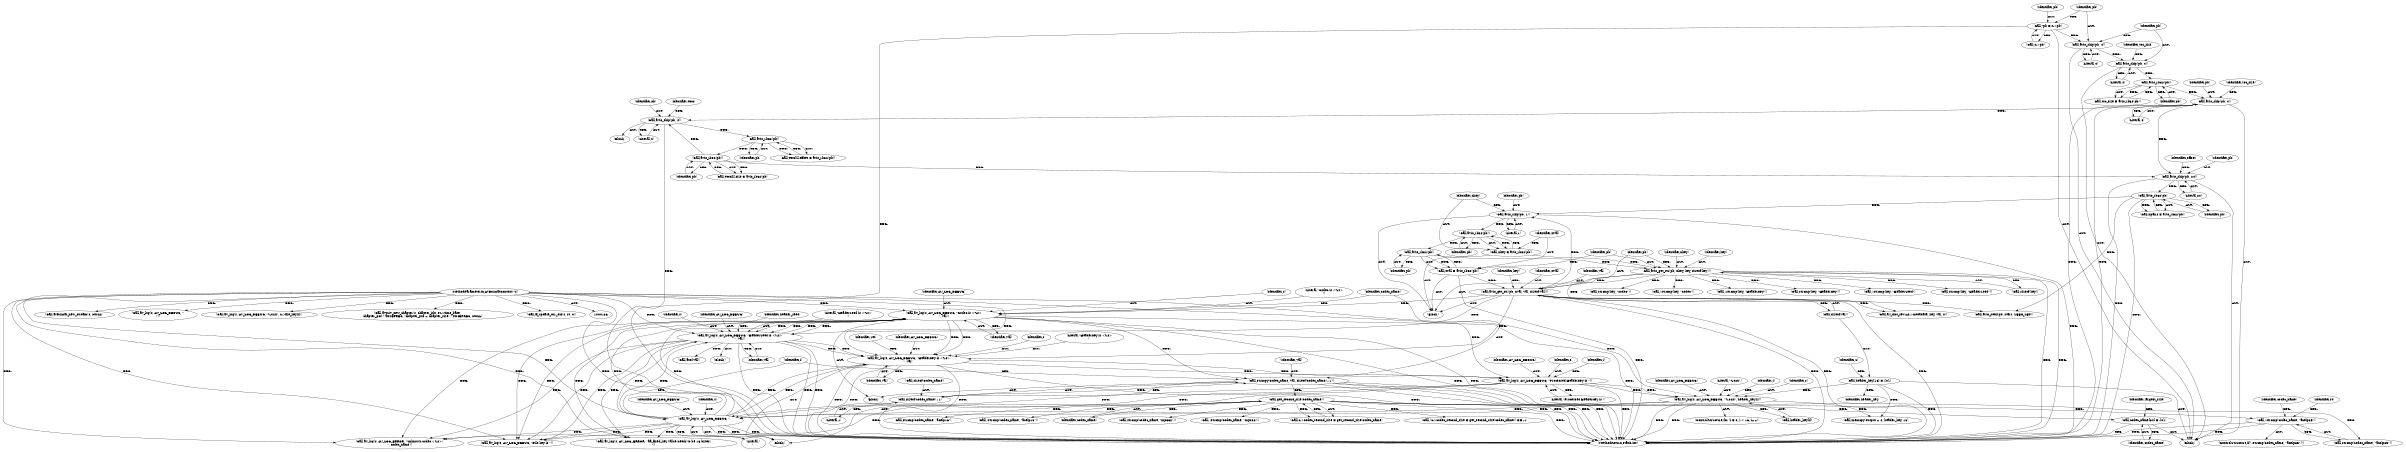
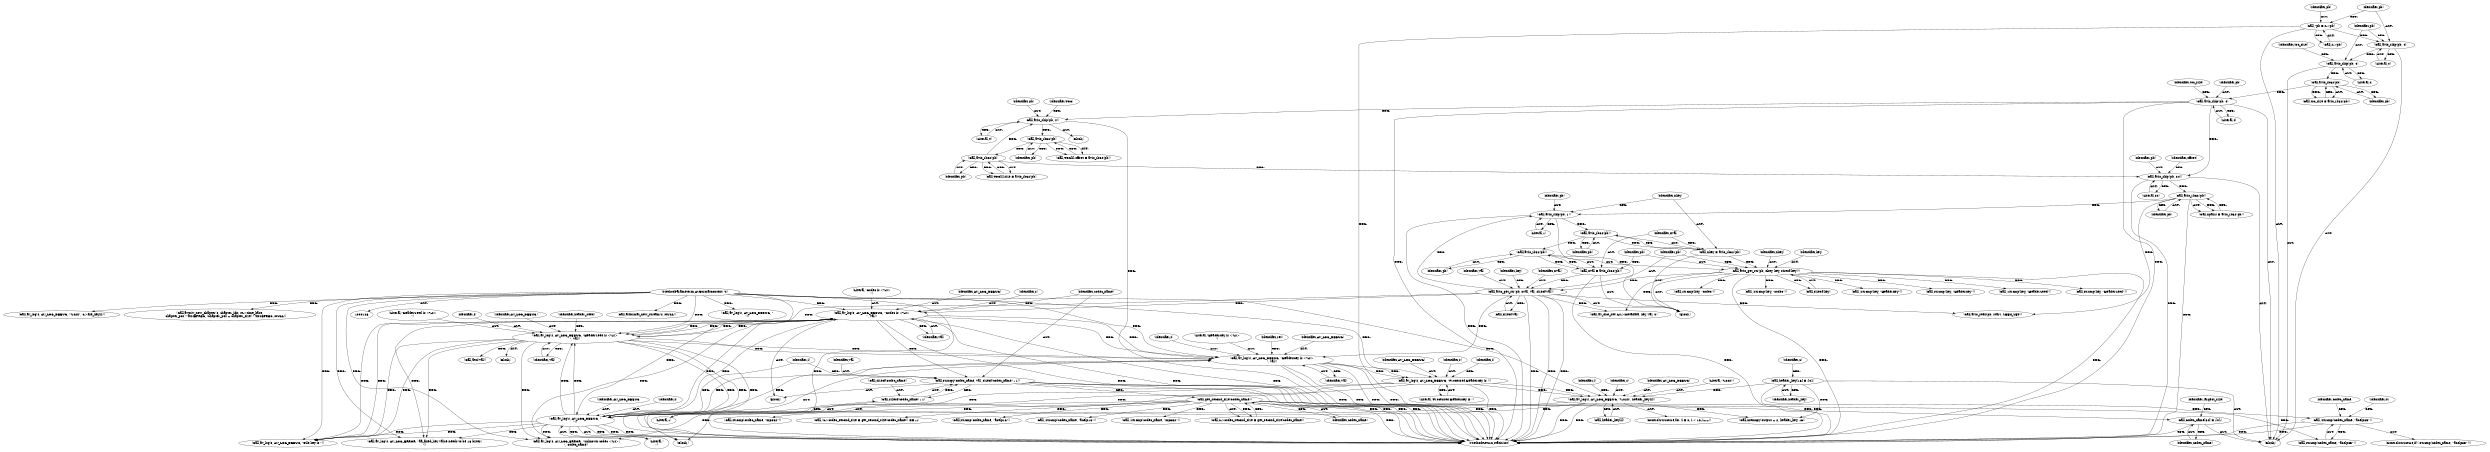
  digraph {
    n1 [label="(Call,!strcmp(codec_name, \"acelp85\"))"]
    n2 [label="(ControlStructure,if (!strcmp(codec_name, \"acelp85\")))"]
    n3 [label="(Call,strcmp(codec_name, \"acelp85\"))"]
    n4 [label="(MethodReturn,static int)"]
    n5 [label="(Call,get_second_size(codec_name))"]
    n6 [label="(Call,strcmp(codec_name, \"acelp16\"))"]
    n7 [label="(Call,av_log(s, AV_LOG_ERROR, \"unknown codec <%s>!\n\", codec_name))"]
    n8 [label="(Call,!strcmp(codec_name, \"acelp16\"))"]
    n9 [label="(Identifier,codec_name)"]
    n10 [label="(Call,strcmp(codec_name, \"mp332\"))"]
    n11 [label="(Call,!strcmp(codec_name, \"mp332\"))"]
    n12 [label="(Call,c->codec_second_size = get_second_size(codec_name))"]
    n13 [label="(Call,(c->codec_second_size = get_second_size(codec_name)) == -1)"]
    n14 [label="(Call,codec_name[64] = {0})"]
    n15 [label="(Call,strncpy(codec_name, val, sizeof(codec_name) - 1))"]
    n16 [label="(Call,sizeof(codec_name) - 1)"]
    n17 [label="(Block,)"]
    n18 [label="(Literal,1)"]
    n19 [label="(Call,av_log(s, AV_LOG_DEBUG, \"Codec is <%s>\n\", val))"]
    n20 [label="(Call,av_log(s, AV_LOG_DEBUG, \"HeaderSeed is <%s>\n\", val))"]
    n21 [label="(Call,av_log(s, AV_LOG_DEBUG, \"HeaderKey is <%s>\n\", val))"]
    n22 [label="(Call,av_log(s, AV_LOG_DEBUG, \"File key is \"))"]
    n23 [label="(Call,av_log(s, AV_LOG_ERROR, \"aa_fixed_key value needs to be 16 bytes!\n\"))"]
    n24 [label="(Identifier,val)"]
    n25 [label="(Call,atoi(val))"]
    n26 [label="(Block,)"]
    n27 [label="(Identifier,val)"]
    n28 [label="(Block,)"]
    n29 [label="(Call,av_log(s, AV_LOG_DEBUG, \"Processed HeaderKey is \"))"]
    n30 [label="(Identifier,val)"]
    n31 [label="(Call,av_log(s, AV_LOG_DEBUG, \"\n\"))"]
    n32 [label="(Literal,\"\n\")"]
    n33 [label="(Call,av_log(s, AV_LOG_DEBUG, \"%02x\", header_key[i]))"]
    n34 [label="(Literal,\"Processed HeaderKey is \")"]
    n35 [label="(ControlStructure,for (i = 0; i < 16; i++))"]
    n36 [label="(Call,memcpy(output + 2, header_key, 16))"]
    n37 [label="(Call,header_key[i])"]
    n38 [label="(MethodParameterIn,AVFormatContext *s)"]
    n39 [label="(Call,avformat_new_stream(s, NULL))"]
    n40 [label="(Call,av_log(s, AV_LOG_DEBUG, \"\n\"))"]
    n41 [label="(Call,av_log(s, AV_LOG_DEBUG, \"%02x\", c->file_key[i]))"]
    n42 [label="(Call,avpriv_new_chapter(s, chapter_idx, st->time_base,\n            chapter_pos * TIMEPREC, (chapter_pos + chapter_size) * TIMEPREC, NULL))"]
-   n43 [label="(Call,ff_update_cur_dts(s, st, 0))"]
    1000126
    n45 [label="(Call,avio_get_str(pb, nval, val, sizeof(val)))"]
    n46 [label="(Call,avio_skip(pb, 1))"]
    n47 [label="(Call,sizeof(val))"]
    n48 [label="(Call,avio_seek(pb, start, SEEK_SET))"]
    n49 [label="(Block,)"]
    n50 [label="(Call,av_dict_set(&s->metadata, key, val, 0))"]
    n51 [label="(Call,avio_rb32(pb))"]
    n52 [label="(Literal,1)"]
    n53 [label="(Call,avio_get_str(pb, nkey, key, sizeof(key)))"]
    n54 [label="(Call,strcmp(key, \"HeaderKey\"))"]
    n55 [label="(Call,!strcmp(key, \"HeaderSeed\"))"]
    n56 [label="(Call,strcmp(key, \"HeaderSeed\"))"]
    n57 [label="(Call,sizeof(key))"]
    n58 [label="(Call,strcmp(key, \"codec\"))"]
    n59 [label="(Call,!strcmp(key, \"codec\"))"]
    n60 [label="(Call,!strcmp(key, \"HeaderKey\"))"]
    n61 [label="(Call,avio_rb32(pb))"]
    n62 [label="(Call,nval = avio_rb32(pb))"]
    n63 [label="(Identifier,pb)"]
    n64 [label="(Call,nkey = avio_rb32(pb))"]
    n65 [label="(Identifier,pb)"]
    n66 [label="(Call,avio_rb32(pb))"]
    n67 [label="(Identifier,pb)"]
    n68 [label="(Call,npairs = avio_rb32(pb))"]
    n69 [label="(Call,avio_skip(pb, 24))"]
    n70 [label="(Literal,24)"]
    n71 [label="(Block,)"]
    n72 [label="(Call,avio_skip(pb, 4))"]
    n73 [label="(Call,avio_skip(pb, 4))"]
    n74 [label="(Literal,4)"]
    n75 [label="(Call,avio_rb32(pb))"]
    n76 [label="(Block,)"]
    n77 [label="(Literal,4)"]
    n78 [label="(Call,avio_rb32(pb))"]
    n79 [label="(Call,toc_size = avio_rb32(pb))"]
    n80 [label="(Identifier,pb)"]
    n81 [label="(Call,avio_skip(pb, 4))"]
    n82 [label="(Literal,4)"]
    n83 [label="(Call,avio_skip(pb, 4))"]
    n84 [label="(Literal,4)"]
    n85 [label="(Call,*pb = s->pb)"]
    n86 [label="(Call,s->pb)"]
    n87 [label="(Call,avio_rb32(pb))"]
    n88 [label="(Identifier,pb)"]
    n89 [label="(Call,TOC[i].size = avio_rb32(pb))"]
    n90 [label="(Call,TOC[i].offset = avio_rb32(pb))"]
    n91 [label="(Identifier,pb)"]
    n92 [label="(Call,header_key[16] = {0})"]
    n93 [label="(Identifier,header_key)"]
    n94 [label="(Identifier,codec_name)"]
    n95 [label="(Identifier,pb)"]
    n96 [label="(Identifier,nkey)"]
    n97 [label="(Call,sizeof(codec_name))"]
    n98 [label="(Identifier,offset)"]
    n99 [label="(Identifier,AV_LOG_DEBUG)"]
    n100 [label="(Identifier,codec_name)"]
    n101 [label="(Identifier,i)"]
    n102 [label="(Identifier,pb)"]
    n103 [label="(Identifier,AV_LOG_DEBUG)"]
    n104 [label="(Identifier,s)"]
    n105 [label="(Identifier,pb)"]
    n106 [label="(Identifier,val)"]
    n107 [label="(Identifier,toc_size)"]
    n108 [label="(Identifier,nkey)"]
    n109 [label="(Identifier,s)"]
    n110 [label="(Identifier,pb)"]
    n111 [label="(Identifier,pb)"]
    n112 [label="(Identifier,c)"]
    n113 [label="(Identifier,pb)"]
    n114 [label="(Identifier,toc_size)"]
    n115 [label="(Identifier,AV_LOG_DEBUG)"]
    n116 [label="(Identifier,s)"]
    n117 [label="(Identifier,largest_size)"]
    n118 [label="(Literal,\"%02x\")"]
    n119 [label="(Identifier,key)"]
    n120 [label="(Identifier,st)"]
    n121 [label="(Identifier,s)"]
    n122 [label="(Literal,\"HeaderKey is <%s>\n\")"]
    n123 [label="(Identifier,ret)"]
    n124 [label="(Identifier,AV_LOG_DEBUG)"]
    n125 [label="(Identifier,TOC)"]
    n126 [label="(Identifier,key)"]
    n127 [label="(Identifier,AV_LOG_DEBUG)"]
    n128 [label="(Identifier,s)"]
    n129 [label="(Identifier,i)"]
    n130 [label="(Identifier,pb)"]
    n131 [label="(Identifier,nval)"]
    n132 [label="(Identifier,codec_name)"]
    n133 [label="(Identifier,pb)"]
    n134 [label="(Identifier,pb)"]
    n135 [label="(Identifier,nval)"]
    n136 [label="(Identifier,s)"]
    n137 [label="(Literal,\"Codec is <%s>\n\")"]
    n138 [label="(Identifier,AV_LOG_DEBUG)"]
    n139 [label="(Identifier,val)"]
    n140 [label="(Identifier,header_seed)"]
    n141 [label="(Identifier,i)"]
    n142 [label="(Literal,\"HeaderSeed is <%s>\n\")"]
    n1 -> n2 [label="AST: "]
    n1 -> n3 [label="CFG: "]
    n1 -> n4 [label="DDG: "]
    n1 -> n4 [label="DDG: "]
    n3 -> n1 [label="AST: "]
    n5 -> n1 [label="DDG: "]
    n5 -> n3 [label="DDG: "]
    n5 -> n4 [label="DDG: "]
    n5 -> n6 [label="DDG: "]
    n5 -> n7 [label="DDG: "]
    n5 -> n8 [label="DDG: "]
    n5 -> n9 [label="CFG: "]
    n5 -> n10 [label="DDG: "]
    n5 -> n11 [label="DDG: "]
    n5 -> n12 [label="AST: "]
    n5 -> n12 [label="DDG: "]
    n5 -> n13 [label="DDG: "]
    n5 -> n14 [label="DDG: "]
    n9 -> n5 [label="AST: "]
    n12 -> n5 [label="CFG: "]
    n14 -> n4 [label="CFG: "]
    n14 -> n71 [label="AST: "]
    n14 -> n94 [label="CFG: "]
    n15 -> n4 [label="DDG: "]
    n15 -> n4 [label="DDG: "]
    n15 -> n4 [label="DDG: "]
    n15 -> n4 [label="DDG: "]
    n15 -> n5 [label="CFG: "]
    n15 -> n16 [label="CFG: "]
    n15 -> n17 [label="AST: "]
    n16 -> n15 [label="AST: "]
    n16 -> n15 [label="DDG: "]
    n16 -> n18 [label="CFG: "]
    n18 -> n16 [label="AST: "]
    n19 -> n4 [label="DDG: "]
    n19 -> n4 [label="DDG: "]
    n19 -> n4 [label="DDG: "]
    n19 -> n7 [label="DDG: "]
    n19 -> n15 [label="DDG: "]
    n19 -> n17 [label="AST: "]
    n19 -> n20 [label="DDG: "]
    n19 -> n20 [label="DDG: "]
    n19 -> n21 [label="DDG: "]
    n19 -> n21 [label="DDG: "]
    n19 -> n22 [label="DDG: "]
    n19 -> n22 [label="DDG: "]
    n19 -> n23 [label="DDG: "]
    n19 -> n24 [label="CFG: "]
    n20 -> n4 [label="DDG: "]
    n20 -> n4 [label="DDG: "]
    n20 -> n4 [label="DDG: "]
    n20 -> n7 [label="DDG: "]
    n20 -> n19 [label="DDG: "]
    n20 -> n19 [label="DDG: "]
    n20 -> n21 [label="DDG: "]
    n20 -> n21 [label="DDG: "]
    n20 -> n22 [label="DDG: "]
    n20 -> n22 [label="DDG: "]
    n20 -> n23 [label="DDG: "]
    n20 -> n25 [label="DDG: "]
    n20 -> n26 [label="AST: "]
    n20 -> n27 [label="CFG: "]
    n21 -> n4 [label="DDG: "]
    n21 -> n4 [label="DDG: "]
    n21 -> n4 [label="DDG: "]
    n21 -> n4 [label="DDG: "]
    n21 -> n28 [label="AST: "]
    n21 -> n29 [label="DDG: "]
    n21 -> n29 [label="DDG: "]
    n21 -> n30 [label="CFG: "]
    n24 -> n19 [label="AST: "]
    n27 -> n20 [label="AST: "]
    n29 -> n4 [label="DDG: "]
    n29 -> n28 [label="AST: "]
    n29 -> n31 [label="DDG: "]
    n29 -> n31 [label="DDG: "]
    n29 -> n33 [label="DDG: "]
    n29 -> n33 [label="DDG: "]
    n29 -> n34 [label="CFG: "]
    n30 -> n21 [label="AST: "]
    n31 -> n4 [label="DDG: "]
    n31 -> n4 [label="DDG: "]
    n31 -> n4 [label="DDG: "]
    n31 -> n7 [label="DDG: "]
    n31 -> n19 [label="DDG: "]
    n31 -> n19 [label="DDG: "]
    n31 -> n20 [label="DDG: "]
    n31 -> n20 [label="DDG: "]
    n31 -> n21 [label="DDG: "]
    n31 -> n21 [label="DDG: "]
    n31 -> n22 [label="DDG: "]
    n31 -> n22 [label="DDG: "]
    n31 -> n23 [label="DDG: "]
    n31 -> n28 [label="AST: "]
    n31 -> n32 [label="CFG: "]
    n32 -> n31 [label="AST: "]
    n33 -> n4 [label="DDG: "]
    n33 -> n4 [label="DDG: "]
    n33 -> n31 [label="DDG: "]
    n33 -> n31 [label="DDG: "]
    n33 -> n35 [label="AST: "]
    n33 -> n36 [label="DDG: "]
    n33 -> n37 [label="CFG: "]
    n34 -> n29 [label="AST: "]
    n37 -> n33 [label="AST: "]
    n38 -> n4 [label="DDG: "]
    n38 -> n7 [label="DDG: "]
    n38 -> n19 [label="DDG: "]
    n38 -> n20 [label="DDG: "]
    n38 -> n21 [label="DDG: "]
    n38 -> n22 [label="DDG: "]
    n38 -> n23 [label="DDG: "]
    n38 -> n29 [label="DDG: "]
    n38 -> n31 [label="DDG: "]
    n38 -> n33 [label="DDG: "]
    n38 -> n39 [label="DDG: "]
    n38 -> n40 [label="DDG: "]
    n38 -> n41 [label="DDG: "]
    n38 -> n42 [label="DDG: "]
-   n38 -> n43 [label="DDG: "]
    n38 -> 1000126 [label="AST: "]
    n45 -> n4 [label="DDG: "]
    n45 -> n4 [label="DDG: "]
    n45 -> n4 [label="DDG: "]
    n45 -> n19 [label="DDG: "]
    n45 -> n20 [label="DDG: "]
    n45 -> n21 [label="DDG: "]
    n45 -> n46 [label="DDG: "]
    n45 -> n47 [label="CFG: "]
    n45 -> n48 [label="DDG: "]
    n45 -> n49 [label="AST: "]
    n45 -> n50 [label="DDG: "]
    n46 -> n4 [label="DDG: "]
    n46 -> n49 [label="AST: "]
    n46 -> n51 [label="DDG: "]
    n46 -> n52 [label="CFG: "]
    n47 -> n45 [label="AST: "]
    n51 -> n61 [label="DDG: "]
    n51 -> n64 [label="AST: "]
    n51 -> n64 [label="DDG: "]
    n51 -> n65 [label="CFG: "]
    n52 -> n46 [label="AST: "]
    n53 -> n4 [label="DDG: "]
    n53 -> n4 [label="DDG: "]
    n53 -> n45 [label="DDG: "]
    n53 -> n49 [label="AST: "]
    n53 -> n50 [label="DDG: "]
    n53 -> n54 [label="DDG: "]
    n53 -> n55 [label="DDG: "]
    n53 -> n56 [label="DDG: "]
    n53 -> n57 [label="CFG: "]
    n53 -> n58 [label="DDG: "]
    n53 -> n59 [label="DDG: "]
    n53 -> n60 [label="DDG: "]
    n57 -> n53 [label="AST: "]
    n61 -> n53 [label="DDG: "]
    n61 -> n62 [label="AST: "]
    n61 -> n62 [label="DDG: "]
    n61 -> n63 [label="CFG: "]
    n62 -> n4 [label="DDG: "]
    n62 -> n45 [label="DDG: "]
    n62 -> n49 [label="AST: "]
    n62 -> n61 [label="CFG: "]
    n63 -> n61 [label="AST: "]
    n64 -> n49 [label="AST: "]
    n64 -> n51 [label="CFG: "]
    n64 -> n53 [label="DDG: "]
    n65 -> n51 [label="AST: "]
    n66 -> n4 [label="DDG: "]
    n66 -> n46 [label="DDG: "]
    n66 -> n48 [label="DDG: "]
    n66 -> n67 [label="CFG: "]
    n66 -> n68 [label="AST: "]
    n66 -> n68 [label="DDG: "]
    n67 -> n66 [label="AST: "]
    n68 -> n66 [label="CFG: "]
    n69 -> n4 [label="DDG: "]
    n69 -> n66 [label="DDG: "]
    n69 -> n70 [label="CFG: "]
    n69 -> n71 [label="AST: "]
    n70 -> n69 [label="AST: "]
    n72 -> n4 [label="DDG: "]
    n72 -> n4 [label="DDG: "]
    n72 -> n69 [label="DDG: "]
    n72 -> n71 [label="AST: "]
    n72 -> n73 [label="DDG: "]
    n72 -> n74 [label="CFG: "]
    n73 -> n4 [label="DDG: "]
    n73 -> n75 [label="DDG: "]
    n73 -> n76 [label="AST: "]
    n73 -> n77 [label="CFG: "]
    n74 -> n72 [label="AST: "]
    n75 -> n87 [label="DDG: "]
    n75 -> n90 [label="AST: "]
    n75 -> n90 [label="DDG: "]
    n75 -> n91 [label="CFG: "]
    n77 -> n73 [label="AST: "]
    n78 -> n72 [label="DDG: "]
    n78 -> n79 [label="AST: "]
    n78 -> n79 [label="DDG: "]
    n78 -> n80 [label="CFG: "]
    n79 -> n78 [label="CFG: "]
    n80 -> n78 [label="AST: "]
    n81 -> n71 [label="AST: "]
    n81 -> n78 [label="DDG: "]
    n81 -> n82 [label="CFG: "]
    n82 -> n81 [label="AST: "]
    n83 -> n71 [label="AST: "]
    n83 -> n81 [label="DDG: "]
    n83 -> n84 [label="CFG: "]
    n84 -> n83 [label="AST: "]
    n85 -> n4 [label="DDG: "]
    n85 -> n71 [label="AST: "]
    n85 -> n83 [label="DDG: "]
    n85 -> n86 [label="CFG: "]
    n86 -> n85 [label="AST: "]
    n87 -> n69 [label="DDG: "]
    n87 -> n73 [label="DDG: "]
    n87 -> n88 [label="CFG: "]
    n87 -> n89 [label="AST: "]
    n87 -> n89 [label="DDG: "]
    n88 -> n87 [label="AST: "]
    n89 -> n87 [label="CFG: "]
    n90 -> n75 [label="CFG: "]
    n91 -> n75 [label="AST: "]
    n92 -> n4 [label="DDG: "]
    n92 -> n33 [label="DDG: "]
    n92 -> n36 [label="DDG: "]
    n92 -> n71 [label="AST: "]
    n92 -> n93 [label="CFG: "]
-   n47 -> n92 [label="AST: "]
+   n93 -> n92 [label="AST: "]
    n94 -> n14 [label="AST: "]
    n95 -> n53 [label="AST: "]
    n95 -> n62 [label="CFG: "]
    n96 -> n53 [label="AST: "]
    n97 -> n16 [label="AST: "]
    n98 -> n69 [label="CFG: "]
    n99 -> n29 [label="AST: "]
    n100 -> n15 [label="AST: "]
    n100 -> n19 [label="CFG: "]
    n101 -> n15 [label="CFG: "]
    n101 -> n31 [label="CFG: "]
    n102 -> n81 [label="AST: "]
    n102 -> n83 [label="CFG: "]
    n103 -> n31 [label="AST: "]
    n104 -> n31 [label="AST: "]
    n105 -> n72 [label="AST: "]
    n106 -> n45 [label="AST: "]
    n107 -> n72 [label="CFG: "]
    n108 -> n46 [label="CFG: "]
    n108 -> n64 [label="AST: "]
    n109 -> n29 [label="AST: "]
    n110 -> n73 [label="AST: "]
    n111 -> n69 [label="AST: "]
    n112 -> n92 [label="CFG: "]
    n113 -> n46 [label="AST: "]
    n114 -> n81 [label="CFG: "]
    n115 -> n33 [label="AST: "]
    n116 -> n20 [label="AST: "]
    n117 -> n14 [label="CFG: "]
    n118 -> n33 [label="AST: "]
    n119 -> n45 [label="CFG: "]
    n120 -> n1 [label="CFG: "]
    n121 -> n21 [label="AST: "]
    n122 -> n21 [label="AST: "]
    n123 -> n21 [label="CFG: "]
    n124 -> n21 [label="AST: "]
    n125 -> n73 [label="CFG: "]
    n126 -> n53 [label="AST: "]
    n127 -> n19 [label="AST: "]
    n128 -> n19 [label="AST: "]
    n129 -> n33 [label="CFG: "]
    n130 -> n83 [label="AST: "]
    n130 -> n85 [label="CFG: "]
    n131 -> n45 [label="AST: "]
    n132 -> n1 [label="CFG: "]
    n133 -> n85 [label="AST: "]
    n134 -> n45 [label="AST: "]
    n134 -> n53 [label="CFG: "]
    n135 -> n62 [label="AST: "]
    n135 -> n64 [label="CFG: "]
    n136 -> n33 [label="AST: "]
    n137 -> n19 [label="AST: "]
    n138 -> n20 [label="AST: "]
    n139 -> n15 [label="AST: "]
    n140 -> n20 [label="CFG: "]
    n141 -> n29 [label="CFG: "]
    n142 -> n20 [label="AST: "]
  }
